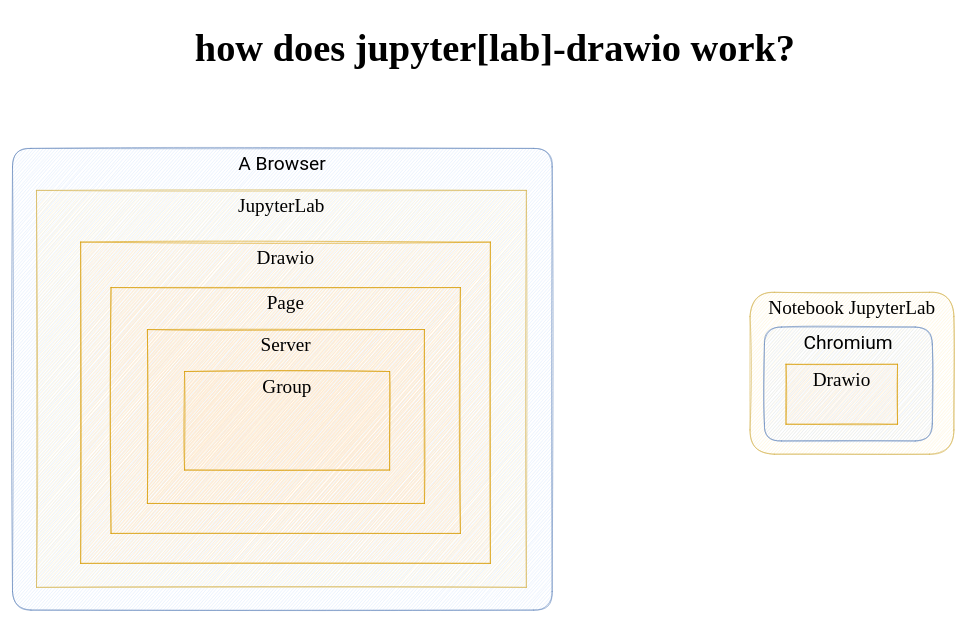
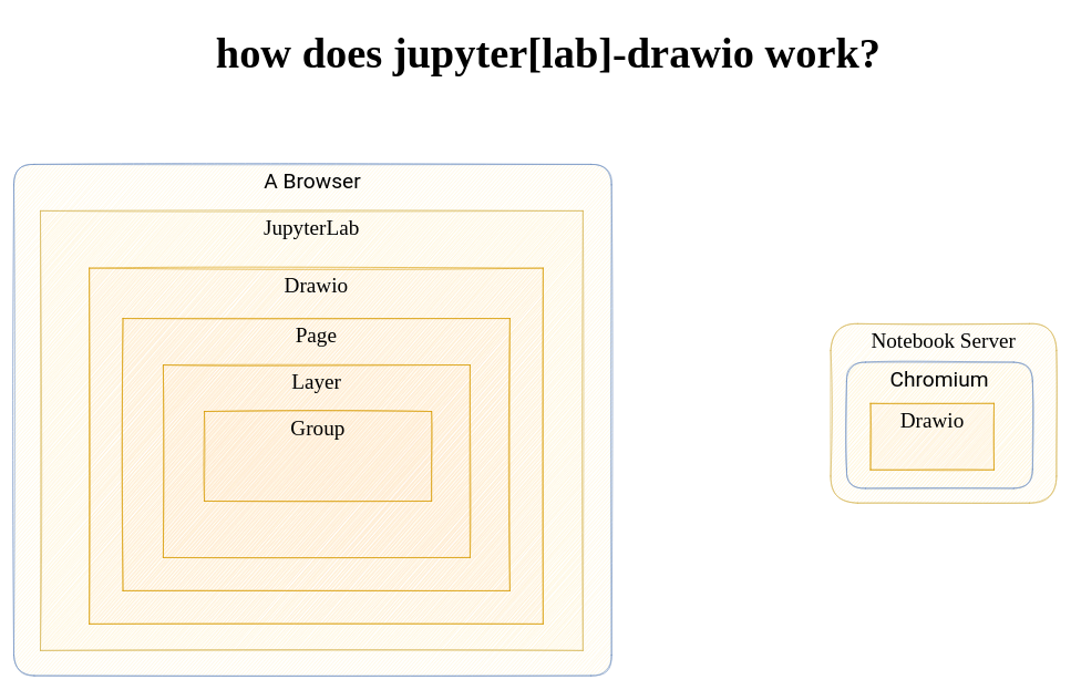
  <mxCell id="0" />
  <mxCell id="1" parent="0" />
- <mxCell id="2" value="A Browser" style="rounded=1;whiteSpace=wrap;html=1;verticalAlign=top;fontSize=32;fillColor=#dae8fc;strokeColor=#6c8ebf;fontFamily=Roboto;arcSize=4;sketch=1;shadow=0;" vertex="1" parent="1"><mxGeometry x="20" y="196" width="900" height="770" as="geometry" /></mxCell>
+ <mxCell id="2" value="A Browser" style="rounded=1;whiteSpace=wrap;html=1;verticalAlign=top;fontSize=32;fillColor=#fff2cc;strokeColor=#6c8ebf;fontFamily=Roboto;arcSize=4;sketch=1;shadow=0;" vertex="1" parent="1"><mxGeometry x="20" y="196" width="900" height="770" as="geometry" /></mxCell>
  <mxCell id="3" value="JupyterLab" style="rounded=0;whiteSpace=wrap;html=1;verticalAlign=top;fontSize=32;fillColor=#fff2cc;strokeColor=#d6b656;fontFamily=MuseoModerno;sketch=1;shadow=0;" vertex="1" parent="1"><mxGeometry x="60" y="266" width="816.98" height="662.09" as="geometry" /></mxCell>
  <mxCell id="4" value="Drawio" style="rounded=0;whiteSpace=wrap;html=1;verticalAlign=top;fontSize=32;fillColor=#ffe6cc;strokeColor=#d79b00;fontFamily=MuseoModerno;sketch=1;shadow=0;" vertex="1" parent="1"><mxGeometry x="133.65" y="352.28" width="683.33" height="535.81" as="geometry" /></mxCell>
  <mxCell id="5" value="Page" style="rounded=0;whiteSpace=wrap;html=1;verticalAlign=top;fontSize=32;fillColor=#ffe6cc;strokeColor=#d79b00;fontFamily=MuseoModerno;sketch=1;shadow=0;" vertex="1" parent="1"><mxGeometry x="184.32" y="428.09" width="582.66" height="410" as="geometry" /></mxCell>
- <mxCell id="6" value="Server" style="rounded=0;whiteSpace=wrap;html=1;verticalAlign=top;fontSize=32;fillColor=#ffe6cc;strokeColor=#d79b00;fontFamily=MuseoModerno;sketch=1;shadow=0;" vertex="1" parent="1"><mxGeometry x="244.98" y="498.09" width="462" height="290" as="geometry" /></mxCell>
- <mxCell id="7" value="Group" style="rounded=0;whiteSpace=wrap;html=1;verticalAlign=top;fontSize=32;fillColor=#ffe6cc;strokeColor=#d79b00;fontFamily=MuseoModerno;sketch=1;shadow=0;" vertex="1" parent="1"><mxGeometry x="306.977" y="568.086" width="342" height="164.337" as="geometry" /></mxCell>
- <mxCell id="8" value="Notebook JupyterLab" style="rounded=1;whiteSpace=wrap;html=1;verticalAlign=top;fontSize=32;fontFamily=MuseoModerno;fillColor=#fff2cc;strokeColor=#d6b656;sketch=1;shadow=0;" vertex="1" parent="1"><mxGeometry x="1250" y="436" width="340" height="270" as="geometry" /></mxCell>
- <mxCell id="9" value="Chromium" style="rounded=1;whiteSpace=wrap;html=1;fontFamily=Roboto;fontSize=32;verticalAlign=top;strokeColor=#6c8ebf;fillColor=#dae8fc;sketch=1;shadow=0;" vertex="1" parent="1"><mxGeometry x="1274" y="493.91" width="280" height="190" as="geometry" /></mxCell>
+ <mxCell id="6" value="Layer" style="rounded=0;whiteSpace=wrap;html=1;verticalAlign=top;fontSize=32;fillColor=#ffe6cc;strokeColor=#d79b00;fontFamily=MuseoModerno;sketch=1;shadow=0;" vertex="1" parent="1"><mxGeometry x="244.98" y="498.09" width="462" height="290" as="geometry" /></mxCell>
+ <mxCell id="7" value="Group" style="rounded=0;whiteSpace=wrap;html=1;verticalAlign=top;fontSize=32;fillColor=#ffe6cc;strokeColor=#d79b00;fontFamily=MuseoModerno;sketch=1;shadow=0;" vertex="1" parent="1"><mxGeometry x="306.977" y="568.086" width="342" height="135" as="geometry" /></mxCell>
+ <mxCell id="8" value="Notebook Server" style="rounded=1;whiteSpace=wrap;html=1;verticalAlign=top;fontSize=32;fontFamily=MuseoModerno;fillColor=#fff2cc;strokeColor=#d6b656;sketch=1;shadow=0;" vertex="1" parent="1"><mxGeometry x="1250" y="436" width="340" height="270" as="geometry" /></mxCell>
+ <mxCell id="9" value="Chromium" style="rounded=1;whiteSpace=wrap;html=1;fontFamily=Roboto;fontSize=32;verticalAlign=top;strokeColor=#6c8ebf;fillColor=#fff2cc;sketch=1;shadow=0;" vertex="1" parent="1"><mxGeometry x="1274" y="493.91" width="280" height="190" as="geometry" /></mxCell>
  <mxCell id="10" value="Drawio" style="rounded=0;whiteSpace=wrap;html=1;verticalAlign=top;fontSize=32;fillColor=#ffe6cc;strokeColor=#d79b00;fontFamily=MuseoModerno;sketch=1;shadow=0;" vertex="1" parent="1"><mxGeometry x="1310" y="556" width="186" height="100" as="geometry" /></mxCell>
  <mxCell id="11" value="&lt;h1&gt;how does jupyter[lab]-drawio work?&lt;/h1&gt;" style="text;html=1;strokeColor=none;fillColor=none;align=center;verticalAlign=middle;whiteSpace=wrap;rounded=0;shadow=0;labelBackgroundColor=none;fontFamily=MuseoModerno;fontSize=32;" vertex="1" parent="1"><mxGeometry x="225" y="20" width="1200" height="20" as="geometry" /></mxCell>
